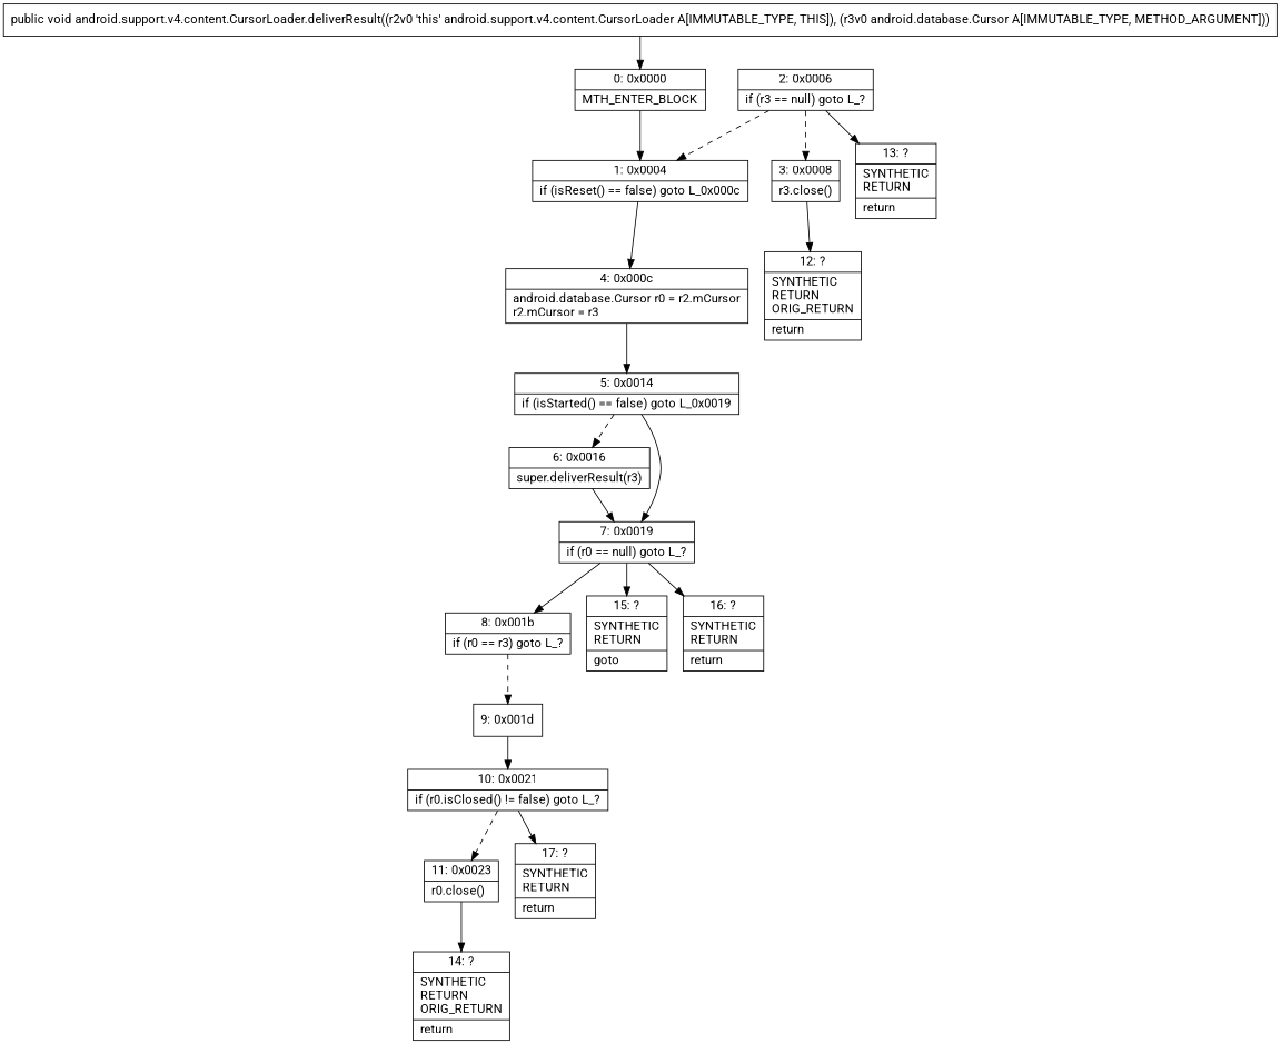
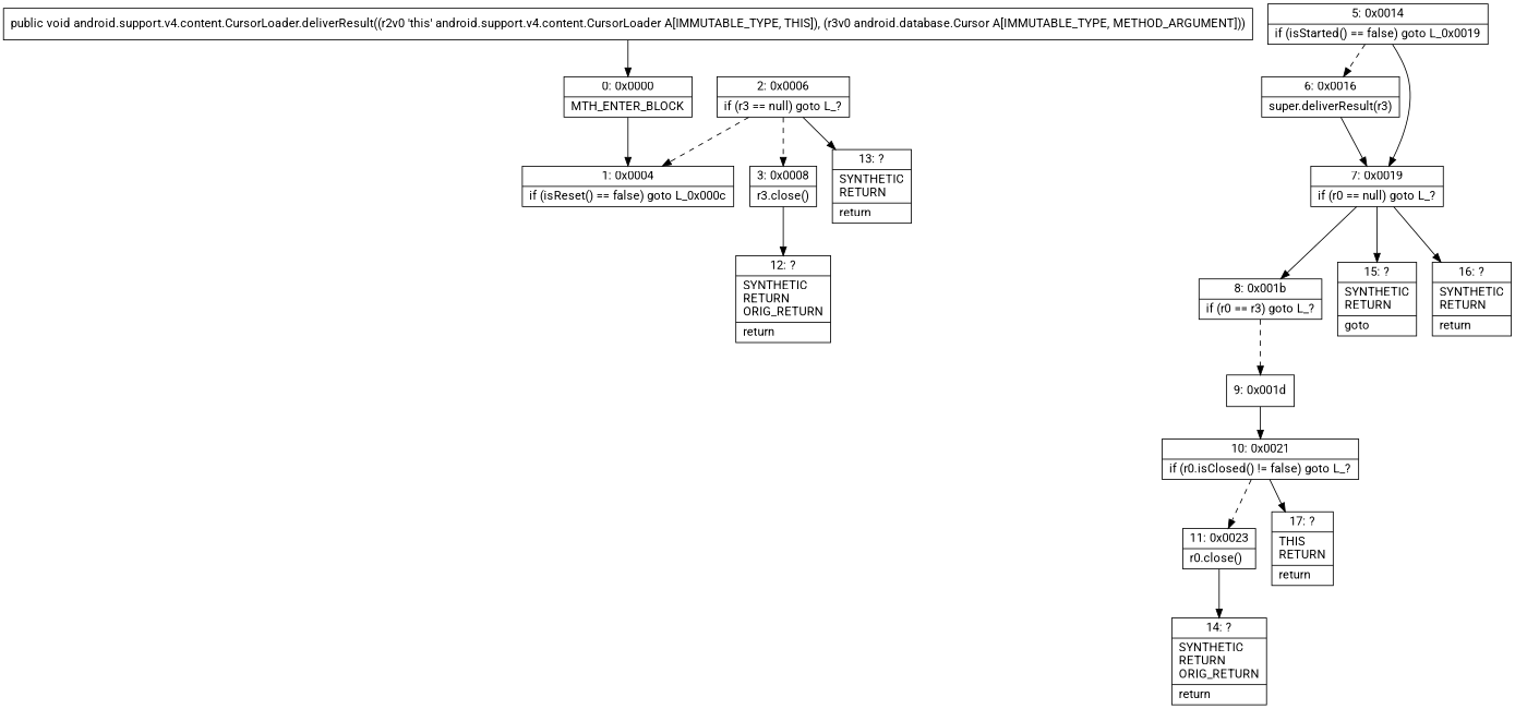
  digraph {
    fontname=Roboto
    node [fontname=Roboto shape=record]
    edge [fontname=Roboto]
    n1 [label="{0\:\ 0x0000|MTH_ENTER_BLOCK\l}"]
    n2 [label="{1\:\ 0x0004|if (isReset() == false) goto L_0x000c\l}"]
-   n3 [label="{4\:\ 0x000c|android.database.Cursor r0 = r2.mCursor\lr2.mCursor = r3\l}"]
    n4 [label="{2\:\ 0x0006|if (r3 == null) goto L_?\l}"]
    n5 [label="{3\:\ 0x0008|r3.close()\l}"]
    n6 [label="{13\:\ ?|SYNTHETIC\lRETURN\l|return\l}"]
    n7 [label="{5\:\ 0x0014|if (isStarted() == false) goto L_0x0019\l}"]
    n8 [label="{12\:\ ?|SYNTHETIC\lRETURN\lORIG_RETURN\l|return\l}"]
    n9 [label="{6\:\ 0x0016|super.deliverResult(r3)\l}"]
    n10 [label="{7\:\ 0x0019|if (r0 == null) goto L_?\l}"]
    n11 [label="{8\:\ 0x001b|if (r0 == r3) goto L_?\l}"]
    n12 [label="{15\:\ ?|SYNTHETIC\lRETURN\l|goto\l}"]
    n13 [label="{16\:\ ?|SYNTHETIC\lRETURN\l|return\l}"]
    n14 [label="{9\:\ 0x001d}"]
    n15 [label="{10\:\ 0x0021|if (r0.isClosed() != false) goto L_?\l}"]
    n16 [label="{11\:\ 0x0023|r0.close()\l}"]
-   n17 [label="{17\:\ ?|SYNTHETIC\lRETURN\l|return\l}"]
+   n17 [label="{17\:\ ?|THIS\lRETURN\l|return\l}"]
    n18 [label="{14\:\ ?|SYNTHETIC\lRETURN\lORIG_RETURN\l|return\l}"]
    n19 [label="{public void android.support.v4.content.CursorLoader.deliverResult((r2v0 'this' android.support.v4.content.CursorLoader A[IMMUTABLE_TYPE, THIS]), (r3v0 android.database.Cursor A[IMMUTABLE_TYPE, METHOD_ARGUMENT])) }"]
    n1 -> n2
-   n2 -> n3
-   n3 -> n7
    n4 -> n2 [style=dashed]
    n4 -> n5 [style=dashed]
    n4 -> n6
    n5 -> n8
    n7 -> n9 [style=dashed]
    n7 -> n10
    n9 -> n10
    n10 -> n11 [style=solid]
    n10 -> n12
    n10 -> n13
    n11 -> n14 [style=dashed]
    n14 -> n15
    n15 -> n16 [style=dashed]
    n15 -> n17
    n16 -> n18
    n19 -> n1
  }
